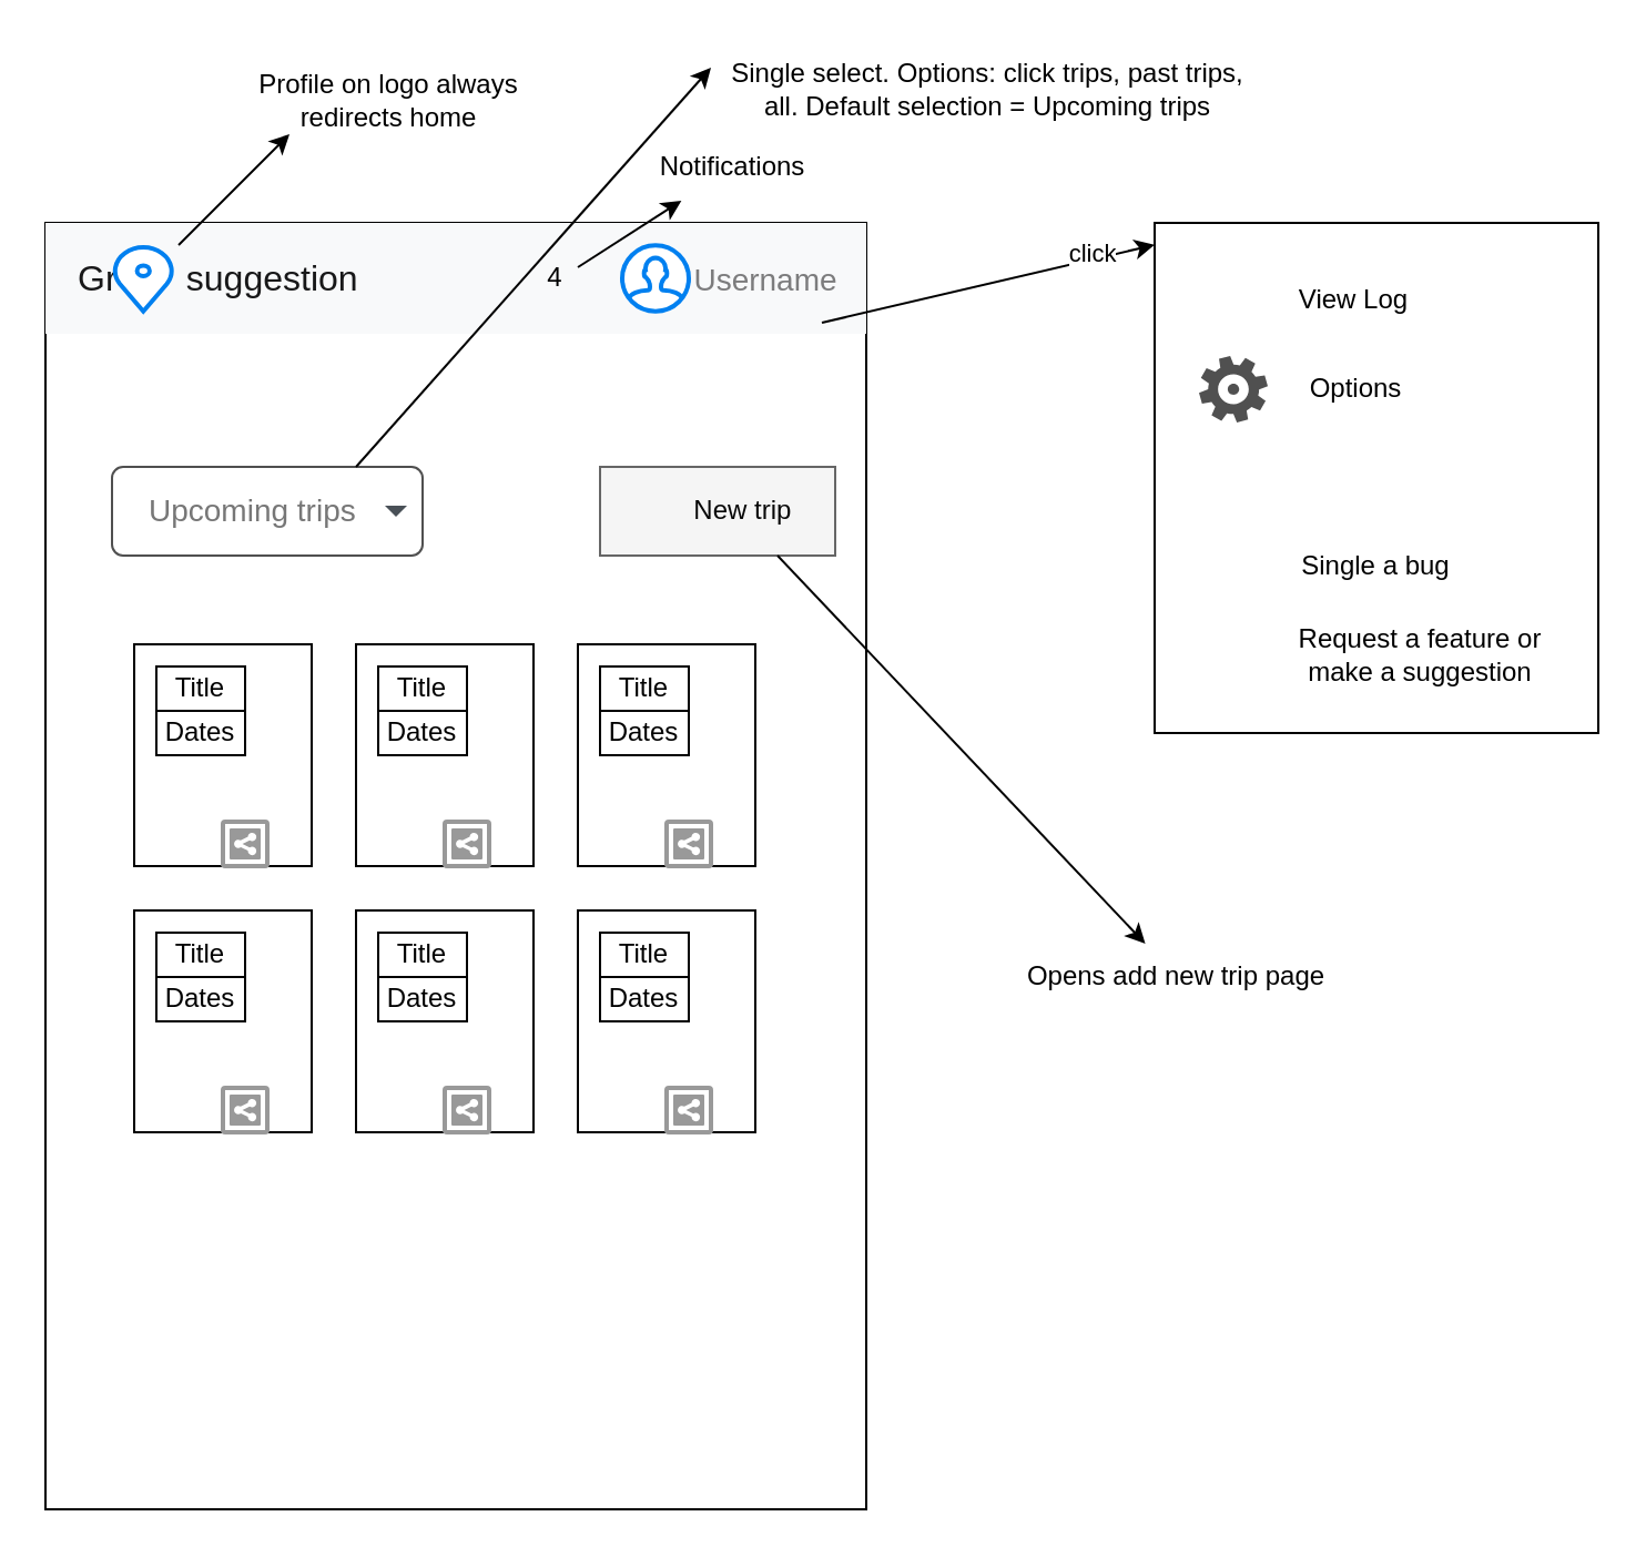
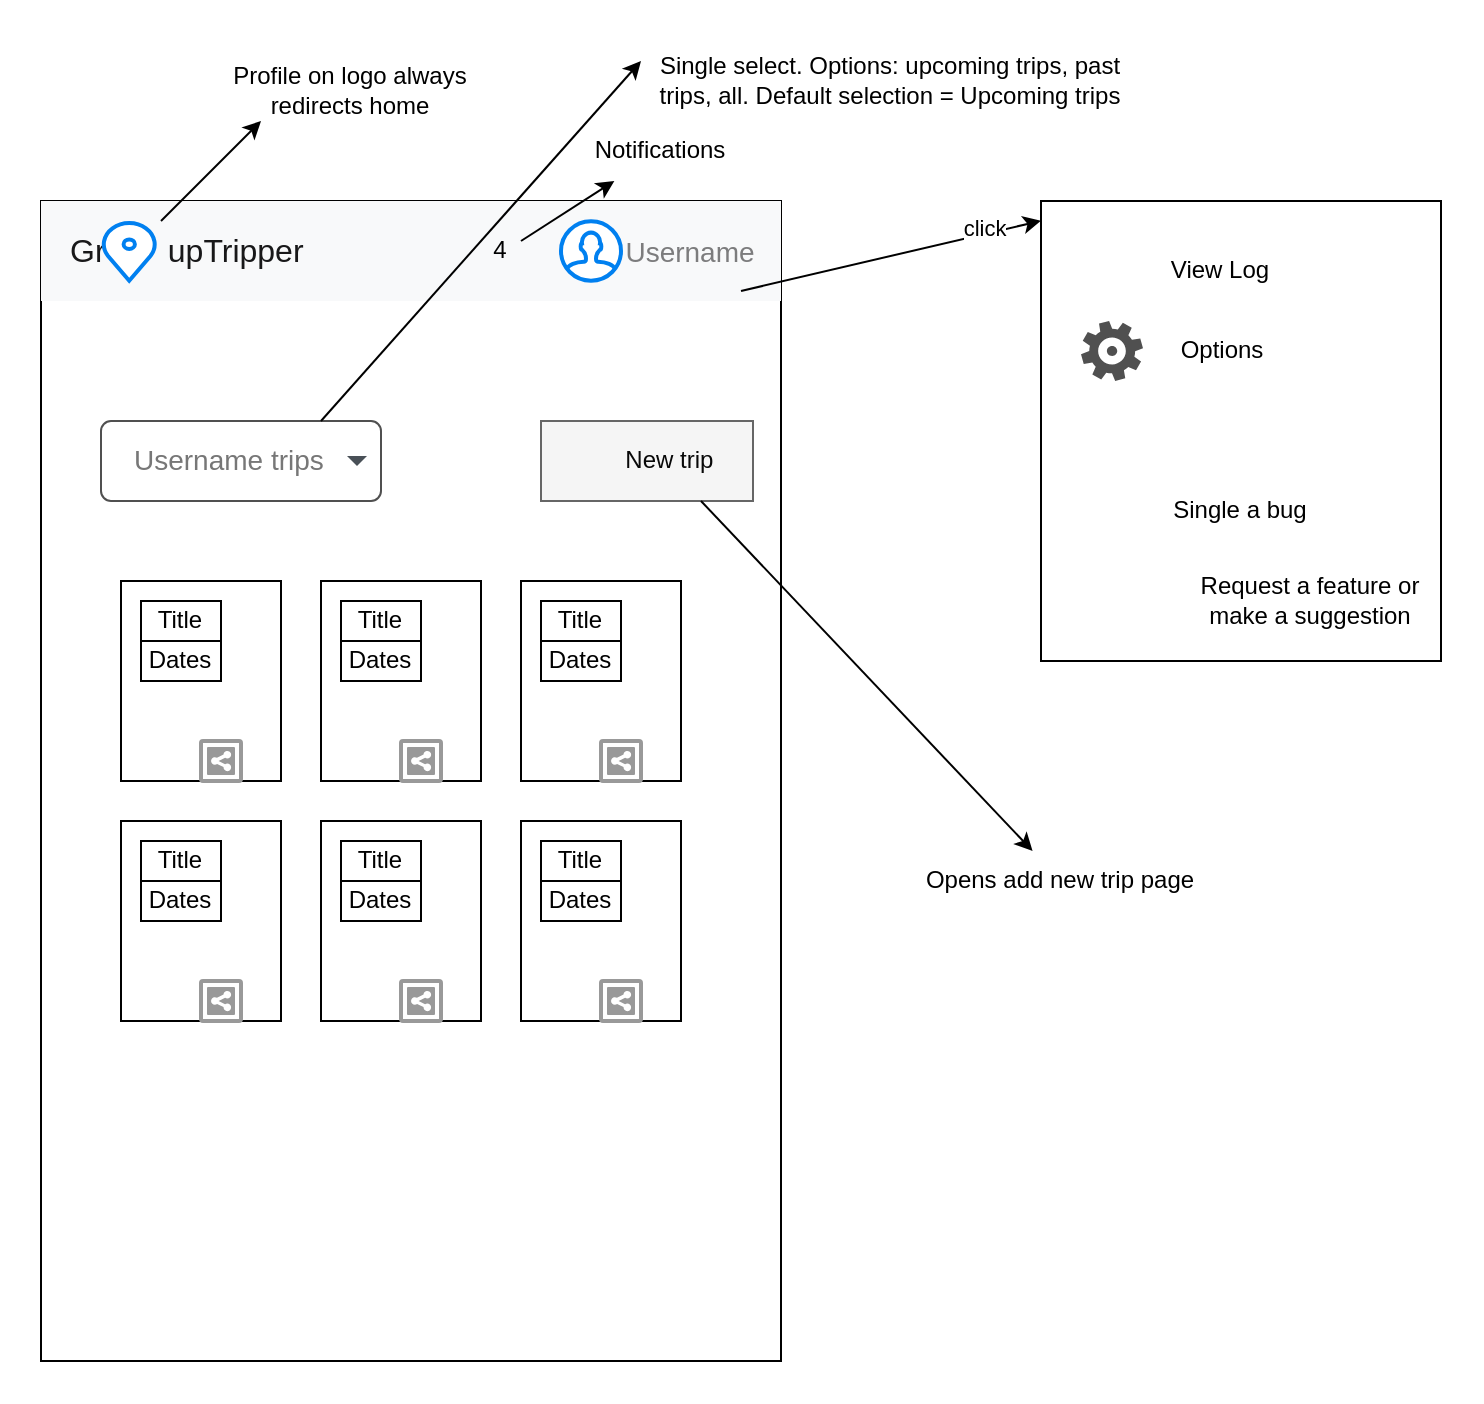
  <mxCell id="0" />
  <mxCell id="1" parent="0" />
  <mxCell id="2" value="" style="rounded=0;whiteSpace=wrap;html=1;" vertex="1" parent="1"><mxGeometry x="20" y="100" width="370" height="580" as="geometry" /></mxCell>
- <mxCell id="3" value="Gr&amp;nbsp; &amp;nbsp;o&amp;nbsp; suggestion" style="html=1;shadow=0;dashed=0;fillColor=#F8F9FA;strokeColor=none;fontSize=16;fontColor=#181819;align=left;spacing=15;" vertex="1" parent="1"><mxGeometry x="20" y="100" width="370" height="50" as="geometry" /></mxCell>
+ <mxCell id="3" value="Gr&amp;nbsp; &amp;nbsp;o&amp;nbsp; upTripper" style="html=1;shadow=0;dashed=0;fillColor=#F8F9FA;strokeColor=none;fontSize=16;fontColor=#181819;align=left;spacing=15;" vertex="1" parent="1"><mxGeometry x="20" y="100" width="370" height="50" as="geometry" /></mxCell>
  <mxCell id="4" value="Username" style="fillColor=none;strokeColor=none;fontSize=14;fontColor=#7C7C7D;align=center;" vertex="1" parent="3"><mxGeometry width="50" height="40" relative="1" as="geometry"><mxPoint x="300" y="5" as="offset" /></mxGeometry></mxCell>
  <mxCell id="5" value="" style="html=1;verticalLabelPosition=bottom;align=center;labelBackgroundColor=#ffffff;verticalAlign=top;strokeWidth=2;strokeColor=#0080F0;shadow=0;dashed=0;shape=mxgraph.ios7.icons.location;" vertex="1" parent="3"><mxGeometry x="30" y="10.158" width="28.24" height="29.683" as="geometry" /></mxCell>
  <mxCell id="6" value="" style="html=1;verticalLabelPosition=bottom;align=center;labelBackgroundColor=#ffffff;verticalAlign=top;strokeWidth=2;strokeColor=#0080F0;shadow=0;dashed=0;shape=mxgraph.ios7.icons.user;" vertex="1" parent="3"><mxGeometry x="260" y="10.153" width="30" height="29.683" as="geometry" /></mxCell>
  <mxCell id="7" value="" style="shape=image;html=1;verticalAlign=top;verticalLabelPosition=bottom;labelBackgroundColor=#ffffff;imageAspect=0;aspect=fixed;image=https://cdn1.iconfinder.com/data/icons/ionicons-outline-vol-2/512/notifications-outline-128.png" vertex="1" parent="3"><mxGeometry x="210" y="5" width="40" height="40" as="geometry" /></mxCell>
  <mxCell id="8" value="4" style="text;html=1;strokeColor=none;fillColor=none;align=center;verticalAlign=middle;whiteSpace=wrap;rounded=0;" vertex="1" parent="3"><mxGeometry x="200" y="10.16" width="60" height="30" as="geometry" /></mxCell>
  <mxCell id="9" value="" style="group" vertex="1" connectable="0" parent="1"><mxGeometry x="520" y="100" width="200" height="230" as="geometry" /></mxCell>
  <mxCell id="10" value="" style="rounded=0;whiteSpace=wrap;html=1;" vertex="1" parent="9"><mxGeometry width="200" height="230" as="geometry" /></mxCell>
  <mxCell id="11" value="" style="shape=image;html=1;verticalAlign=top;verticalLabelPosition=bottom;labelBackgroundColor=#ffffff;imageAspect=0;aspect=fixed;image=https://cdn2.iconfinder.com/data/icons/user-interface-169/32/about-128.png" vertex="1" parent="9"><mxGeometry x="19" y="20" width="30" height="30" as="geometry" /></mxCell>
  <mxCell id="12" value="View Log" style="text;html=1;strokeColor=none;fillColor=none;align=center;verticalAlign=middle;whiteSpace=wrap;rounded=0;" vertex="1" parent="9"><mxGeometry x="50" y="20" width="80" height="30" as="geometry" /></mxCell>
  <mxCell id="13" value="" style="group" vertex="1" connectable="0" parent="9"><mxGeometry x="20" y="60" width="101" height="30" as="geometry" /></mxCell>
  <mxCell id="14" value="" style="sketch=0;pointerEvents=1;shadow=0;dashed=0;html=1;strokeColor=none;fillColor=#505050;labelPosition=center;verticalLabelPosition=bottom;verticalAlign=top;outlineConnect=0;align=center;shape=mxgraph.office.concepts.settings_office_365;" vertex="1" parent="13"><mxGeometry width="31" height="30" as="geometry" /></mxCell>
  <mxCell id="15" value="Options" style="text;html=1;strokeColor=none;fillColor=none;align=center;verticalAlign=middle;whiteSpace=wrap;rounded=0;" vertex="1" parent="13"><mxGeometry x="41" width="60" height="30" as="geometry" /></mxCell>
  <mxCell id="16" value="" style="group" vertex="1" connectable="0" parent="9"><mxGeometry x="20" y="100" width="100" height="30" as="geometry" /></mxCell>
  <mxCell id="17" value="" style="shape=image;html=1;verticalAlign=top;verticalLabelPosition=bottom;labelBackgroundColor=#ffffff;imageAspect=0;aspect=fixed;image=https://cdn0.iconfinder.com/data/icons/google-material-design-3-0/48/ic_exit_to_app_48px-128.png" vertex="1" parent="16"><mxGeometry width="30" height="30" as="geometry" /></mxCell>
  <mxCell id="18" value="" style="shape=image;html=1;verticalAlign=top;verticalLabelPosition=bottom;labelBackgroundColor=#ffffff;imageAspect=0;aspect=fixed;image=https://cdn2.iconfinder.com/data/icons/boxicons-regular-vol-1/24/bx-bug-128.png" vertex="1" parent="9"><mxGeometry x="20" y="140" width="30" height="30" as="geometry" /></mxCell>
  <mxCell id="19" value="Single a bug" style="text;html=1;strokeColor=none;fillColor=none;align=center;verticalAlign=middle;whiteSpace=wrap;rounded=0;" vertex="1" parent="9"><mxGeometry x="60" y="140" width="80" height="30" as="geometry" /></mxCell>
  <mxCell id="20" value="" style="shape=image;html=1;verticalAlign=top;verticalLabelPosition=bottom;labelBackgroundColor=#ffffff;imageAspect=0;aspect=fixed;image=https://cdn1.iconfinder.com/data/icons/ui-essential-17/32/UI_Essential_Outline_1_essential-app-ui-creative-idea-lamp-128.png" vertex="1" parent="9"><mxGeometry x="20" y="180" width="30" height="30" as="geometry" /></mxCell>
- <mxCell id="21" value="Request a feature or make a suggestion" style="text;html=1;strokeColor=none;fillColor=none;align=center;verticalAlign=middle;whiteSpace=wrap;rounded=0;" vertex="1" parent="9"><mxGeometry x="60" y="180" width="120" height="30" as="geometry" /></mxCell>
+ <mxCell id="21" value="Request a feature or make a suggestion" style="text;html=1;strokeColor=none;fillColor=none;align=center;verticalAlign=middle;whiteSpace=wrap;rounded=0;" vertex="1" parent="9"><mxGeometry x="75" y="185" width="120" height="30" as="geometry" /></mxCell>
  <mxCell id="22" value="" style="endArrow=classic;html=1;rounded=0;entryX=0;entryY=0.043;entryDx=0;entryDy=0;entryPerimeter=0;exitX=1;exitY=1;exitDx=0;exitDy=0;" edge="1" parent="1" source="4" target="10"><mxGeometry width="50" height="50" relative="1" as="geometry"><mxPoint x="350" y="110" as="sourcePoint" /><mxPoint x="400" y="60" as="targetPoint" /></mxGeometry></mxCell>
  <mxCell id="23" value="click" style="edgeLabel;html=1;align=center;verticalAlign=middle;resizable=0;points=[];" vertex="1" connectable="0" parent="22"><mxGeometry x="0.621" y="3" relative="1" as="geometry"><mxPoint as="offset" /></mxGeometry></mxCell>
  <mxCell id="24" value="" style="endArrow=classic;html=1;rounded=0;" edge="1" parent="1"><mxGeometry width="50" height="50" relative="1" as="geometry"><mxPoint x="80" y="110" as="sourcePoint" /><mxPoint x="130" y="60" as="targetPoint" /></mxGeometry></mxCell>
  <mxCell id="25" value="Profile on logo always redirects home" style="text;html=1;strokeColor=none;fillColor=none;align=center;verticalAlign=middle;whiteSpace=wrap;rounded=0;" vertex="1" parent="1"><mxGeometry x="100" y="30" width="150" height="30" as="geometry" /></mxCell>
- <mxCell id="26" value="Upcoming trips" style="html=1;shadow=0;dashed=0;shape=mxgraph.bootstrap.rrect;rSize=5;strokeColor=#505050;strokeWidth=1;fillColor=#ffffff;fontColor=#777777;whiteSpace=wrap;align=left;verticalAlign=middle;fontStyle=0;fontSize=14;spacingRight=0;spacing=17;" vertex="1" parent="1"><mxGeometry x="50" y="210" width="140" height="40" as="geometry" /></mxCell>
+ <mxCell id="26" value="Username trips" style="html=1;shadow=0;dashed=0;shape=mxgraph.bootstrap.rrect;rSize=5;strokeColor=#505050;strokeWidth=1;fillColor=#ffffff;fontColor=#777777;whiteSpace=wrap;align=left;verticalAlign=middle;fontStyle=0;fontSize=14;spacingRight=0;spacing=17;" vertex="1" parent="1"><mxGeometry x="50" y="210" width="140" height="40" as="geometry" /></mxCell>
  <mxCell id="27" value="" style="shape=triangle;direction=south;fillColor=#495057;strokeColor=none;perimeter=none;" vertex="1" parent="26"><mxGeometry x="1" y="0.5" width="10" height="5" relative="1" as="geometry"><mxPoint x="-17" y="-2.5" as="offset" /></mxGeometry></mxCell>
  <mxCell id="28" value="" style="group;fillColor=#f5f5f5;fontColor=#080808;strokeColor=#666666;" vertex="1" connectable="0" parent="1"><mxGeometry x="270" y="210" width="106" height="40" as="geometry" /></mxCell>
  <mxCell id="29" value="&lt;font color=&quot;#080808&quot;&gt;&amp;nbsp; &amp;nbsp; &amp;nbsp; &amp;nbsp;New trip&lt;/font&gt;" style="rounded=1;fillColor=none;strokeColor=none;html=1;whiteSpace=wrap;fontColor=#ffffff;align=center;verticalAlign=middle;fontStyle=0;fontSize=12;sketch=0;" vertex="1" parent="28"><mxGeometry width="106" height="40" as="geometry" /></mxCell>
  <mxCell id="30" value="" style="shape=image;html=1;verticalAlign=top;verticalLabelPosition=bottom;labelBackgroundColor=#ffffff;imageAspect=0;aspect=fixed;image=https://cdn4.iconfinder.com/data/icons/evil-icons-user-interface/64/plus-128.png" vertex="1" parent="28"><mxGeometry x="6" y="5" width="30" height="30" as="geometry" /></mxCell>
  <mxCell id="31" value="" style="endArrow=classic;html=1;rounded=0;" edge="1" parent="1"><mxGeometry width="50" height="50" relative="1" as="geometry"><mxPoint x="160" y="210" as="sourcePoint" /><mxPoint x="320" y="30" as="targetPoint" /></mxGeometry></mxCell>
- <mxCell id="32" value="Single select. Options: click trips, past trips, all. Default selection = Upcoming trips" style="text;html=1;strokeColor=none;fillColor=none;align=center;verticalAlign=middle;whiteSpace=wrap;rounded=0;" vertex="1" parent="1"><mxGeometry x="320" y="20" width="250" height="40" as="geometry" /></mxCell>
+ <mxCell id="32" value="Single select. Options: upcoming trips, past trips, all. Default selection = Upcoming trips" style="text;html=1;strokeColor=none;fillColor=none;align=center;verticalAlign=middle;whiteSpace=wrap;rounded=0;" vertex="1" parent="1"><mxGeometry x="320" y="20" width="250" height="40" as="geometry" /></mxCell>
  <mxCell id="33" value="" style="group" vertex="1" connectable="0" parent="1"><mxGeometry x="60" y="290" width="280" height="100" as="geometry" /></mxCell>
  <mxCell id="34" value="" style="group" vertex="1" connectable="0" parent="33"><mxGeometry width="80" height="100" as="geometry" /></mxCell>
  <mxCell id="35" value="" style="rounded=0;whiteSpace=wrap;html=1;" vertex="1" parent="34"><mxGeometry width="80" height="100" as="geometry" /></mxCell>
  <mxCell id="36" value="Title" style="rounded=0;whiteSpace=wrap;html=1;" vertex="1" parent="34"><mxGeometry x="10" y="10" width="40" height="20" as="geometry" /></mxCell>
  <mxCell id="37" value="Dates" style="rounded=0;whiteSpace=wrap;html=1;" vertex="1" parent="34"><mxGeometry x="10" y="30" width="40" height="20" as="geometry" /></mxCell>
  <mxCell id="38" value="" style="strokeColor=#999999;verticalLabelPosition=bottom;shadow=0;dashed=0;verticalAlign=top;strokeWidth=2;html=1;shape=mxgraph.mockup.misc.shareIcon;" vertex="1" parent="34"><mxGeometry x="40" y="80" width="20" height="20" as="geometry" /></mxCell>
  <mxCell id="39" value="" style="shape=image;html=1;verticalAlign=top;verticalLabelPosition=bottom;labelBackgroundColor=#ffffff;imageAspect=0;aspect=fixed;image=https://cdn3.iconfinder.com/data/icons/user-interface-169/32/trash-128.png" vertex="1" parent="34"><mxGeometry x="60" y="80" width="20" height="20" as="geometry" /></mxCell>
  <mxCell id="40" value="" style="group" vertex="1" connectable="0" parent="33"><mxGeometry x="100" width="80" height="100" as="geometry" /></mxCell>
  <mxCell id="41" value="" style="rounded=0;whiteSpace=wrap;html=1;" vertex="1" parent="40"><mxGeometry width="80" height="100" as="geometry" /></mxCell>
  <mxCell id="42" value="Title" style="rounded=0;whiteSpace=wrap;html=1;" vertex="1" parent="40"><mxGeometry x="10" y="10" width="40" height="20" as="geometry" /></mxCell>
  <mxCell id="43" value="Dates" style="rounded=0;whiteSpace=wrap;html=1;" vertex="1" parent="40"><mxGeometry x="10" y="30" width="40" height="20" as="geometry" /></mxCell>
  <mxCell id="44" value="" style="strokeColor=#999999;verticalLabelPosition=bottom;shadow=0;dashed=0;verticalAlign=top;strokeWidth=2;html=1;shape=mxgraph.mockup.misc.shareIcon;" vertex="1" parent="40"><mxGeometry x="40" y="80" width="20" height="20" as="geometry" /></mxCell>
  <mxCell id="45" value="" style="shape=image;html=1;verticalAlign=top;verticalLabelPosition=bottom;labelBackgroundColor=#ffffff;imageAspect=0;aspect=fixed;image=https://cdn3.iconfinder.com/data/icons/user-interface-169/32/trash-128.png" vertex="1" parent="40"><mxGeometry x="60" y="80" width="20" height="20" as="geometry" /></mxCell>
  <mxCell id="46" value="" style="group" vertex="1" connectable="0" parent="33"><mxGeometry x="200" width="80" height="100" as="geometry" /></mxCell>
  <mxCell id="47" value="" style="rounded=0;whiteSpace=wrap;html=1;" vertex="1" parent="46"><mxGeometry width="80" height="100" as="geometry" /></mxCell>
  <mxCell id="48" value="Title" style="rounded=0;whiteSpace=wrap;html=1;" vertex="1" parent="46"><mxGeometry x="10" y="10" width="40" height="20" as="geometry" /></mxCell>
  <mxCell id="49" value="Dates" style="rounded=0;whiteSpace=wrap;html=1;" vertex="1" parent="46"><mxGeometry x="10" y="30" width="40" height="20" as="geometry" /></mxCell>
  <mxCell id="50" value="" style="strokeColor=#999999;verticalLabelPosition=bottom;shadow=0;dashed=0;verticalAlign=top;strokeWidth=2;html=1;shape=mxgraph.mockup.misc.shareIcon;" vertex="1" parent="46"><mxGeometry x="40" y="80" width="20" height="20" as="geometry" /></mxCell>
  <mxCell id="51" value="" style="shape=image;html=1;verticalAlign=top;verticalLabelPosition=bottom;labelBackgroundColor=#ffffff;imageAspect=0;aspect=fixed;image=https://cdn3.iconfinder.com/data/icons/user-interface-169/32/trash-128.png" vertex="1" parent="46"><mxGeometry x="60" y="80" width="20" height="20" as="geometry" /></mxCell>
  <mxCell id="52" value="" style="group" vertex="1" connectable="0" parent="1"><mxGeometry x="60" y="410" width="280" height="100" as="geometry" /></mxCell>
  <mxCell id="53" value="" style="group" vertex="1" connectable="0" parent="52"><mxGeometry width="80" height="100" as="geometry" /></mxCell>
  <mxCell id="54" value="" style="rounded=0;whiteSpace=wrap;html=1;" vertex="1" parent="53"><mxGeometry width="80" height="100" as="geometry" /></mxCell>
  <mxCell id="55" value="Title" style="rounded=0;whiteSpace=wrap;html=1;" vertex="1" parent="53"><mxGeometry x="10" y="10" width="40" height="20" as="geometry" /></mxCell>
  <mxCell id="56" value="Dates" style="rounded=0;whiteSpace=wrap;html=1;" vertex="1" parent="53"><mxGeometry x="10" y="30" width="40" height="20" as="geometry" /></mxCell>
  <mxCell id="57" value="" style="strokeColor=#999999;verticalLabelPosition=bottom;shadow=0;dashed=0;verticalAlign=top;strokeWidth=2;html=1;shape=mxgraph.mockup.misc.shareIcon;" vertex="1" parent="53"><mxGeometry x="40" y="80" width="20" height="20" as="geometry" /></mxCell>
  <mxCell id="58" value="" style="shape=image;html=1;verticalAlign=top;verticalLabelPosition=bottom;labelBackgroundColor=#ffffff;imageAspect=0;aspect=fixed;image=https://cdn3.iconfinder.com/data/icons/user-interface-169/32/trash-128.png" vertex="1" parent="53"><mxGeometry x="60" y="80" width="20" height="20" as="geometry" /></mxCell>
  <mxCell id="59" value="" style="group" vertex="1" connectable="0" parent="52"><mxGeometry x="100" width="80" height="100" as="geometry" /></mxCell>
  <mxCell id="60" value="" style="rounded=0;whiteSpace=wrap;html=1;" vertex="1" parent="59"><mxGeometry width="80" height="100" as="geometry" /></mxCell>
  <mxCell id="61" value="Title" style="rounded=0;whiteSpace=wrap;html=1;" vertex="1" parent="59"><mxGeometry x="10" y="10" width="40" height="20" as="geometry" /></mxCell>
  <mxCell id="62" value="Dates" style="rounded=0;whiteSpace=wrap;html=1;" vertex="1" parent="59"><mxGeometry x="10" y="30" width="40" height="20" as="geometry" /></mxCell>
  <mxCell id="63" value="" style="strokeColor=#999999;verticalLabelPosition=bottom;shadow=0;dashed=0;verticalAlign=top;strokeWidth=2;html=1;shape=mxgraph.mockup.misc.shareIcon;" vertex="1" parent="59"><mxGeometry x="40" y="80" width="20" height="20" as="geometry" /></mxCell>
  <mxCell id="64" value="" style="shape=image;html=1;verticalAlign=top;verticalLabelPosition=bottom;labelBackgroundColor=#ffffff;imageAspect=0;aspect=fixed;image=https://cdn3.iconfinder.com/data/icons/user-interface-169/32/trash-128.png" vertex="1" parent="59"><mxGeometry x="60" y="80" width="20" height="20" as="geometry" /></mxCell>
  <mxCell id="65" value="" style="group" vertex="1" connectable="0" parent="52"><mxGeometry x="200" width="80" height="100" as="geometry" /></mxCell>
  <mxCell id="66" value="" style="rounded=0;whiteSpace=wrap;html=1;" vertex="1" parent="65"><mxGeometry width="80" height="100" as="geometry" /></mxCell>
  <mxCell id="67" value="Title" style="rounded=0;whiteSpace=wrap;html=1;" vertex="1" parent="65"><mxGeometry x="10" y="10" width="40" height="20" as="geometry" /></mxCell>
  <mxCell id="68" value="Dates" style="rounded=0;whiteSpace=wrap;html=1;" vertex="1" parent="65"><mxGeometry x="10" y="30" width="40" height="20" as="geometry" /></mxCell>
  <mxCell id="69" value="" style="strokeColor=#999999;verticalLabelPosition=bottom;shadow=0;dashed=0;verticalAlign=top;strokeWidth=2;html=1;shape=mxgraph.mockup.misc.shareIcon;" vertex="1" parent="65"><mxGeometry x="40" y="80" width="20" height="20" as="geometry" /></mxCell>
  <mxCell id="70" value="" style="shape=image;html=1;verticalAlign=top;verticalLabelPosition=bottom;labelBackgroundColor=#ffffff;imageAspect=0;aspect=fixed;image=https://cdn3.iconfinder.com/data/icons/user-interface-169/32/trash-128.png" vertex="1" parent="65"><mxGeometry x="60" y="80" width="20" height="20" as="geometry" /></mxCell>
  <mxCell id="71" value="" style="endArrow=classic;html=1;rounded=0;" edge="1" parent="1" target="72"><mxGeometry width="50" height="50" relative="1" as="geometry"><mxPoint x="350" y="250" as="sourcePoint" /><mxPoint x="450" y="420" as="targetPoint" /></mxGeometry></mxCell>
  <mxCell id="72" value="Opens add new trip page" style="text;html=1;strokeColor=none;fillColor=none;align=center;verticalAlign=middle;whiteSpace=wrap;rounded=0;" vertex="1" parent="1"><mxGeometry x="440" y="425" width="180" height="30" as="geometry" /></mxCell>
  <mxCell id="73" value="" style="endArrow=classic;html=1;rounded=0;" edge="1" parent="1" target="74"><mxGeometry width="50" height="50" relative="1" as="geometry"><mxPoint x="260" y="120" as="sourcePoint" /><mxPoint x="320" y="70" as="targetPoint" /></mxGeometry></mxCell>
  <mxCell id="74" value="Notifications" style="text;html=1;strokeColor=none;fillColor=none;align=center;verticalAlign=middle;whiteSpace=wrap;rounded=0;" vertex="1" parent="1"><mxGeometry x="300" y="60" width="60" height="30" as="geometry" /></mxCell>
